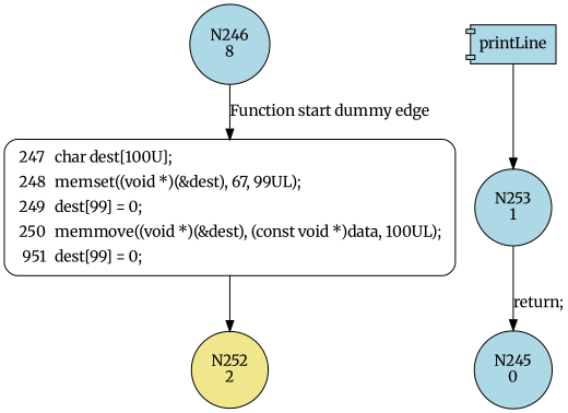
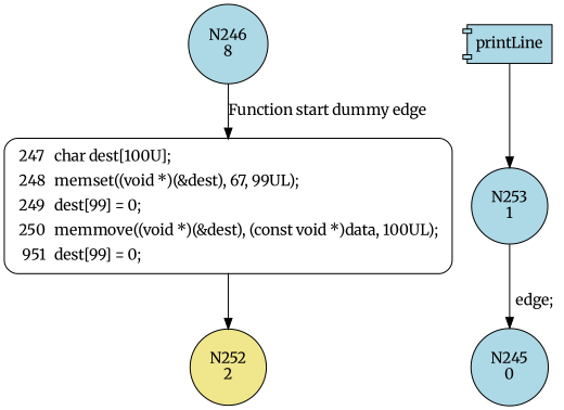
  digraph {
    fontname=Merriweather
    node [fillcolor=lightblue fontname=Merriweather shape=circle style=filled]
    edge [fontname=Merriweather]
    n1 [label="N246\n8"]
    n2 [fillcolor=white label=<<table border="0" cellborder="0" cellpadding="3" bgcolor="white"><tr><td align="right">247</td><td align="left">char dest[100U];</td></tr><tr><td align="right">248</td><td align="left">memset((void *)(&amp;dest), 67, 99UL);</td></tr><tr><td align="right">249</td><td align="left">dest[99] = 0;</td></tr><tr><td align="right">250</td><td align="left">memmove((void *)(&amp;dest), (const void *)data, 100UL);</td></tr><tr><td align="right">951</td><td align="left">dest[99] = 0;</td></tr></table>> penwidth=1 shape=Mrecord style="filled,bold"]
    n3 [fillcolor=khaki label="N252\n2"]
    n4 [label=printLine shape=component]
    n5 [label="N253\n1"]
    n6 [label="N245\n0"]
    n1 -> n2 [label="Function start dummy edge"]
    n2 -> n3
    n4 -> n5
-   n5 -> n6 [label="return;"]
+   n5 -> n6 [label="edge;"]
  }
